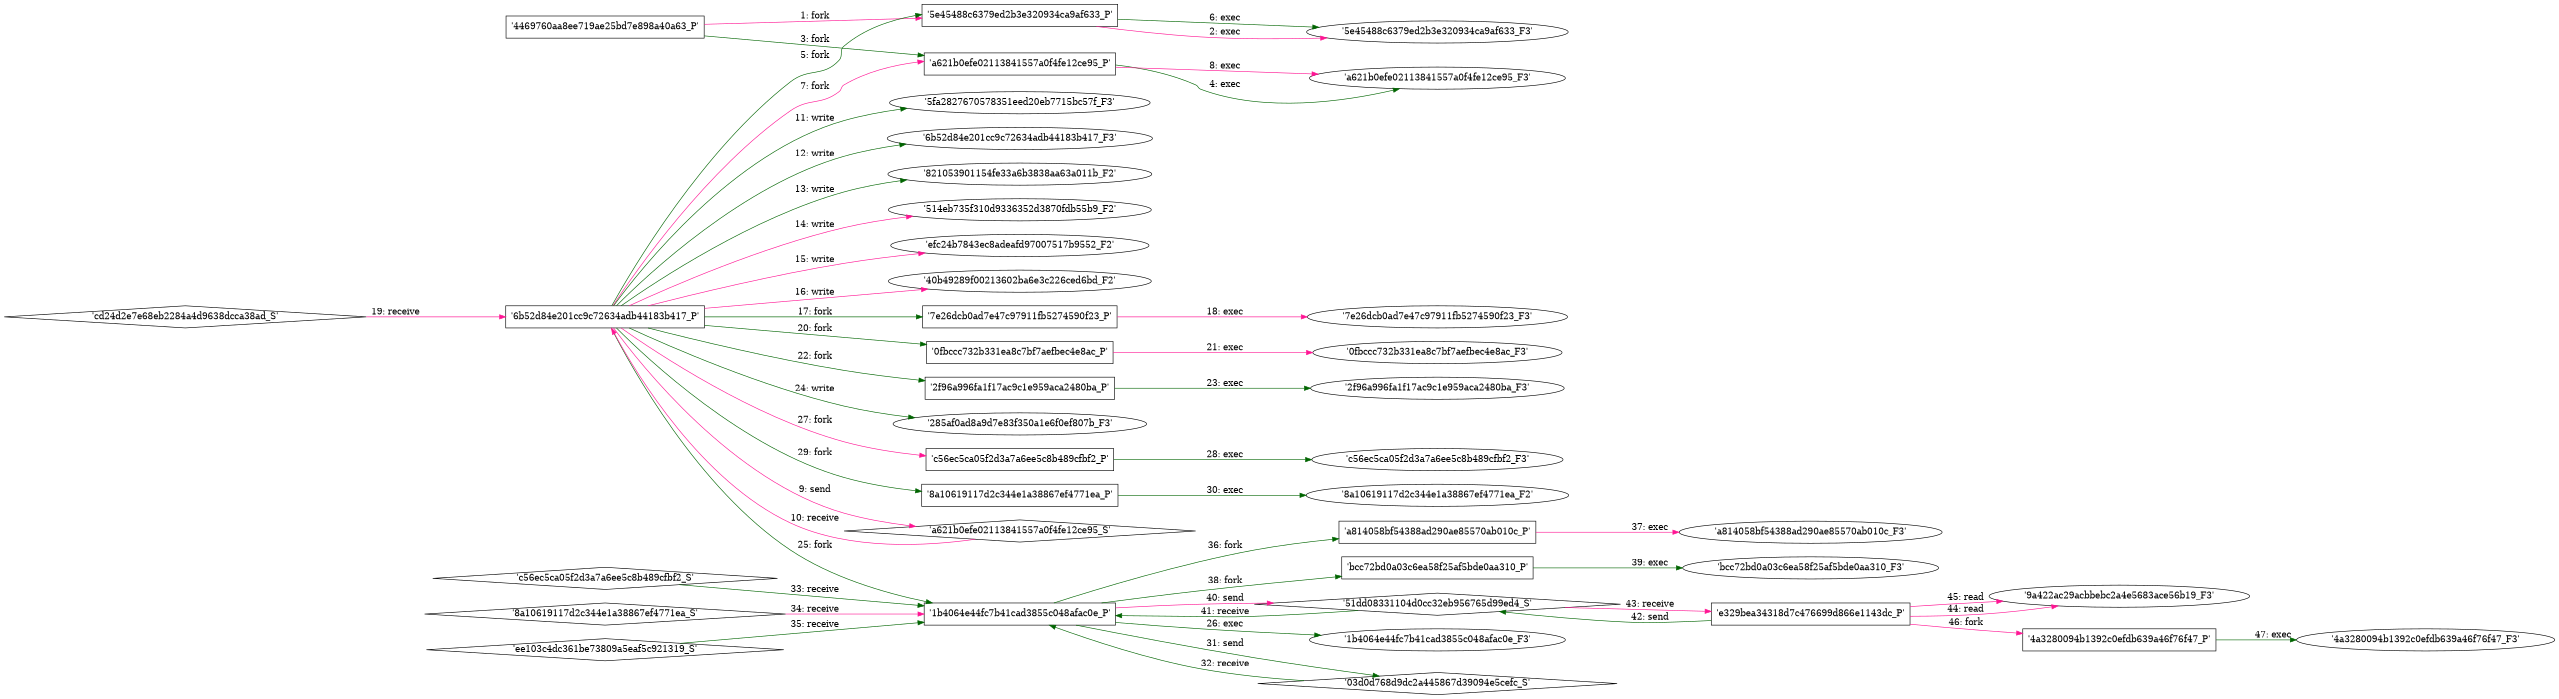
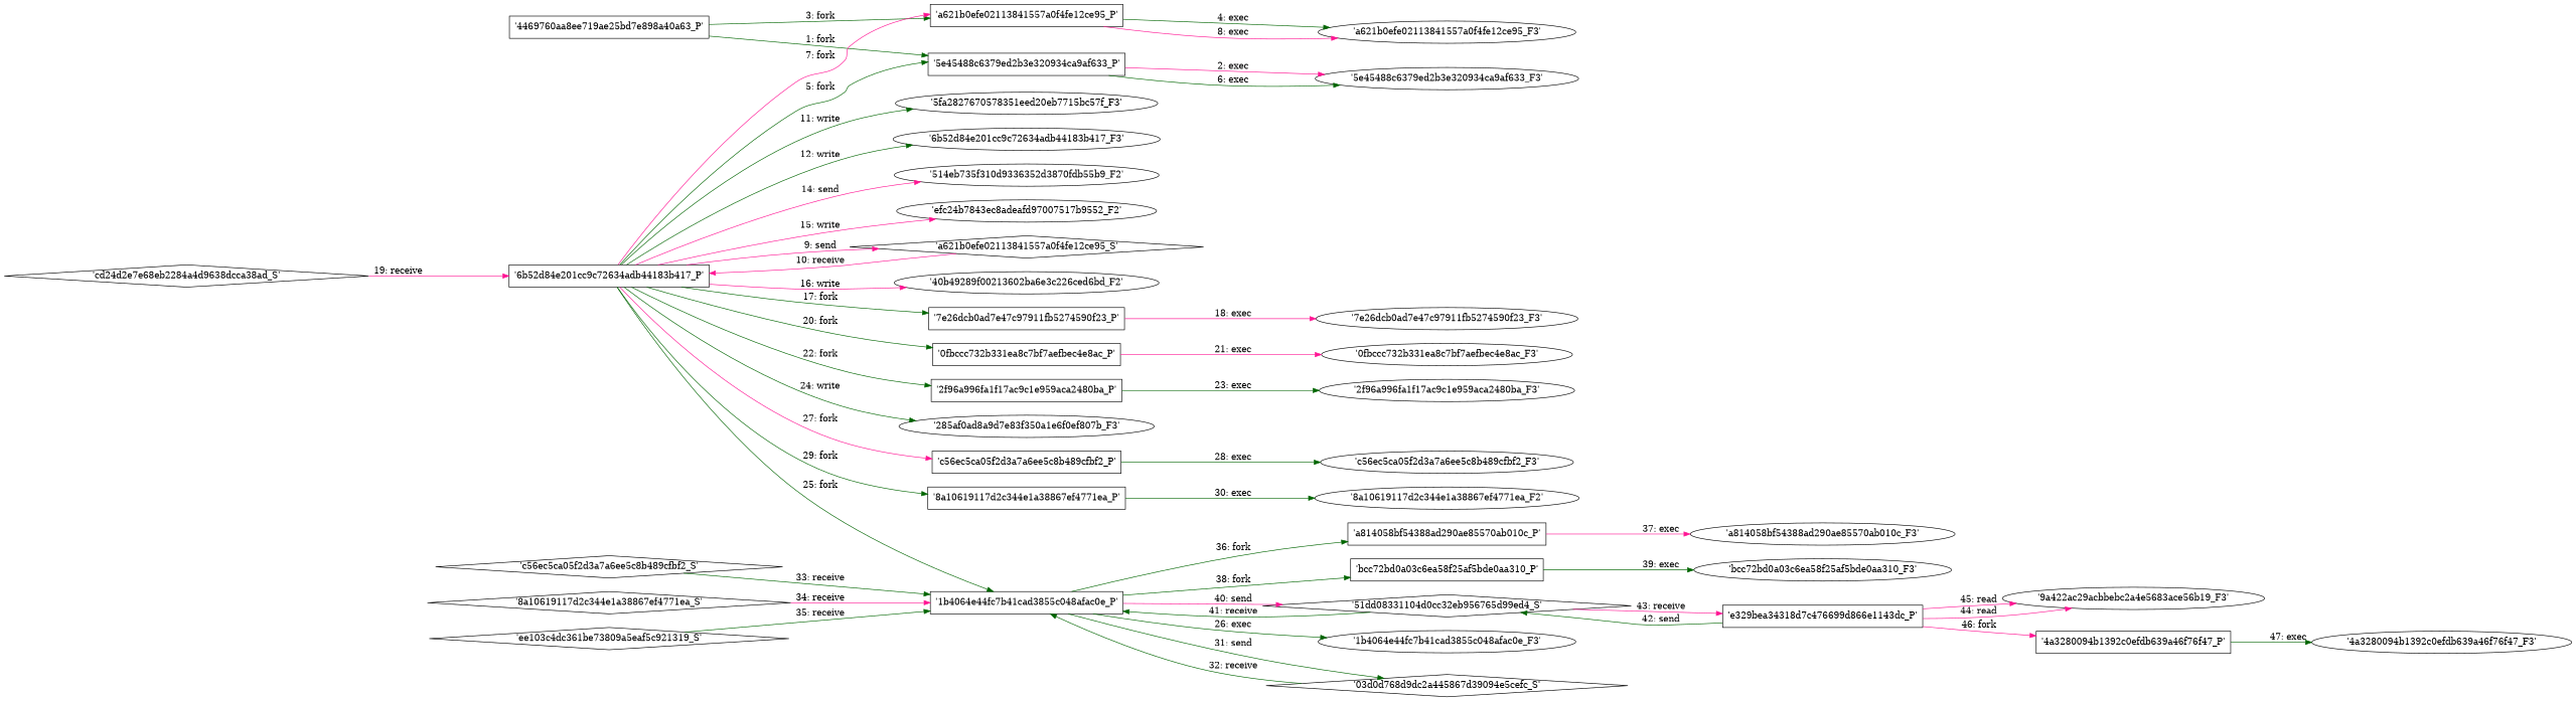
  digraph {
    engine=neato
    fixedsize=false
    fontsize=10
    nodesep=0.3
    rankdir=LR
    ranksep=0
    splines=true
    node [node_type=Process shape=ellipse]
    edge [color=darkgreen]
    "'4469760aa8ee719ae25bd7e898a40a63_P'" [shape=box]
    "'5e45488c6379ed2b3e320934ca9af633_P'" [shape=box]
    "'a621b0efe02113841557a0f4fe12ce95_P'" [shape=box]
    "'5e45488c6379ed2b3e320934ca9af633_F3'" [node_type=File]
    "'a621b0efe02113841557a0f4fe12ce95_F3'" [node_type=File]
    "'6b52d84e201cc9c72634adb44183b417_P'" [shape=box]
    "'a621b0efe02113841557a0f4fe12ce95_S'" [node_type=Socket shape=diamond]
    "'5fa2827670578351eed20eb7715bc57f_F3'" [node_type=file]
    "'6b52d84e201cc9c72634adb44183b417_F3'" [node_type=file]
-   "'821053901154fe33a6b3838aa63a011b_F2'" [node_type=file]
    "'514eb735f310d9336352d3870fdb55b9_F2'" [node_type=file]
    "'efc24b7843ec8adeafd97007517b9552_F2'" [node_type=file]
    "'40b49289f00213602ba6e3c226ced6bd_F2'" [node_type=file]
    "'7e26dcb0ad7e47c97911fb5274590f23_P'" [shape=box]
    "'0fbccc732b331ea8c7bf7aefbec4e8ac_P'" [shape=box]
    "'2f96a996fa1f17ac9c1e959aca2480ba_P'" [shape=box]
    "'285af0ad8a9d7e83f350a1e6f0ef807b_F3'" [node_type=file]
    "'1b4064e44fc7b41cad3855c048afac0e_P'" [shape=box]
    "'c56ec5ca05f2d3a7a6ee5c8b489cfbf2_P'" [shape=box]
    "'8a10619117d2c344e1a38867ef4771ea_P'" [shape=box]
    "'7e26dcb0ad7e47c97911fb5274590f23_F3'" [node_type=File]
    "'0fbccc732b331ea8c7bf7aefbec4e8ac_F3'" [node_type=File]
    "'2f96a996fa1f17ac9c1e959aca2480ba_F3'" [node_type=File]
    "'1b4064e44fc7b41cad3855c048afac0e_F3'" [node_type=File]
    "'03d0d768d9dc2a445867d39094e5cefc_S'" [node_type=Socket shape=diamond]
    "'a814058bf54388ad290ae85570ab010c_P'" [shape=box]
    "'bcc72bd0a03c6ea58f25af5bde0aa310_P'" [shape=box]
    "'51dd08331104d0cc32eb956765d99ed4_S'" [node_type=Socket shape=diamond]
    "'c56ec5ca05f2d3a7a6ee5c8b489cfbf2_F3'" [node_type=File]
    "'8a10619117d2c344e1a38867ef4771ea_F2'" [node_type=File]
    "'cd24d2e7e68eb2284a4d9638dcca38ad_S'" [node_type=Socket shape=diamond]
    "'a814058bf54388ad290ae85570ab010c_F3'" [node_type=File]
    "'bcc72bd0a03c6ea58f25af5bde0aa310_F3'" [node_type=File]
    "'e329bea34318d7c476699d866e1143dc_P'" [shape=box]
    "'c56ec5ca05f2d3a7a6ee5c8b489cfbf2_S'" [node_type=Socket shape=diamond]
    "'8a10619117d2c344e1a38867ef4771ea_S'" [node_type=Socket shape=diamond]
    "'ee103c4dc361be73809a5eaf5c921319_S'" [node_type=Socket shape=diamond]
    "'9a422ac29acbbebc2a4e5683ace56b19_F3'" [node_type=file]
    "'4a3280094b1392c0efdb639a46f76f47_P'" [shape=box]
    "'4a3280094b1392c0efdb639a46f76f47_F3'" [node_type=File]
-   "'4469760aa8ee719ae25bd7e898a40a63_P'" -> "'5e45488c6379ed2b3e320934ca9af633_P'" [color=deeppink label="1: fork"]
+   "'4469760aa8ee719ae25bd7e898a40a63_P'" -> "'5e45488c6379ed2b3e320934ca9af633_P'" [label="1: fork"]
    "'4469760aa8ee719ae25bd7e898a40a63_P'" -> "'a621b0efe02113841557a0f4fe12ce95_P'" [label="3: fork"]
    "'5e45488c6379ed2b3e320934ca9af633_P'" -> "'5e45488c6379ed2b3e320934ca9af633_F3'" [color=deeppink label="2: exec"]
    "'5e45488c6379ed2b3e320934ca9af633_P'" -> "'5e45488c6379ed2b3e320934ca9af633_F3'" [label="6: exec"]
    "'a621b0efe02113841557a0f4fe12ce95_P'" -> "'a621b0efe02113841557a0f4fe12ce95_F3'" [label="4: exec"]
    "'a621b0efe02113841557a0f4fe12ce95_P'" -> "'a621b0efe02113841557a0f4fe12ce95_F3'" [color=deeppink label="8: exec"]
    "'6b52d84e201cc9c72634adb44183b417_P'" -> "'5e45488c6379ed2b3e320934ca9af633_P'" [label="5: fork"]
    "'6b52d84e201cc9c72634adb44183b417_P'" -> "'a621b0efe02113841557a0f4fe12ce95_P'" [color=deeppink label="7: fork"]
    "'6b52d84e201cc9c72634adb44183b417_P'" -> "'a621b0efe02113841557a0f4fe12ce95_S'" [color=deeppink label="9: send"]
    "'6b52d84e201cc9c72634adb44183b417_P'" -> "'5fa2827670578351eed20eb7715bc57f_F3'" [label="11: write"]
    "'6b52d84e201cc9c72634adb44183b417_P'" -> "'6b52d84e201cc9c72634adb44183b417_F3'" [label="12: write"]
-   "'6b52d84e201cc9c72634adb44183b417_P'" -> "'821053901154fe33a6b3838aa63a011b_F2'" [label="13: write"]
-   "'6b52d84e201cc9c72634adb44183b417_P'" -> "'514eb735f310d9336352d3870fdb55b9_F2'" [color=deeppink label="14: write"]
+   "'6b52d84e201cc9c72634adb44183b417_P'" -> "'514eb735f310d9336352d3870fdb55b9_F2'" [color=deeppink label="14: send"]
    "'6b52d84e201cc9c72634adb44183b417_P'" -> "'efc24b7843ec8adeafd97007517b9552_F2'" [color=deeppink label="15: write"]
    "'6b52d84e201cc9c72634adb44183b417_P'" -> "'40b49289f00213602ba6e3c226ced6bd_F2'" [color=deeppink label="16: write"]
    "'6b52d84e201cc9c72634adb44183b417_P'" -> "'7e26dcb0ad7e47c97911fb5274590f23_P'" [label="17: fork"]
    "'6b52d84e201cc9c72634adb44183b417_P'" -> "'0fbccc732b331ea8c7bf7aefbec4e8ac_P'" [label="20: fork"]
    "'6b52d84e201cc9c72634adb44183b417_P'" -> "'2f96a996fa1f17ac9c1e959aca2480ba_P'" [label="22: fork"]
    "'6b52d84e201cc9c72634adb44183b417_P'" -> "'285af0ad8a9d7e83f350a1e6f0ef807b_F3'" [label="24: write"]
    "'6b52d84e201cc9c72634adb44183b417_P'" -> "'1b4064e44fc7b41cad3855c048afac0e_P'" [label="25: fork"]
    "'6b52d84e201cc9c72634adb44183b417_P'" -> "'c56ec5ca05f2d3a7a6ee5c8b489cfbf2_P'" [color=deeppink label="27: fork"]
    "'6b52d84e201cc9c72634adb44183b417_P'" -> "'8a10619117d2c344e1a38867ef4771ea_P'" [label="29: fork"]
    "'a621b0efe02113841557a0f4fe12ce95_S'" -> "'6b52d84e201cc9c72634adb44183b417_P'" [color=deeppink label="10: receive"]
    "'7e26dcb0ad7e47c97911fb5274590f23_P'" -> "'7e26dcb0ad7e47c97911fb5274590f23_F3'" [color=deeppink label="18: exec"]
    "'0fbccc732b331ea8c7bf7aefbec4e8ac_P'" -> "'0fbccc732b331ea8c7bf7aefbec4e8ac_F3'" [color=deeppink label="21: exec"]
    "'2f96a996fa1f17ac9c1e959aca2480ba_P'" -> "'2f96a996fa1f17ac9c1e959aca2480ba_F3'" [label="23: exec"]
    "'1b4064e44fc7b41cad3855c048afac0e_P'" -> "'1b4064e44fc7b41cad3855c048afac0e_F3'" [label="26: exec"]
    "'1b4064e44fc7b41cad3855c048afac0e_P'" -> "'03d0d768d9dc2a445867d39094e5cefc_S'" [label="31: send"]
    "'1b4064e44fc7b41cad3855c048afac0e_P'" -> "'a814058bf54388ad290ae85570ab010c_P'" [label="36: fork"]
    "'1b4064e44fc7b41cad3855c048afac0e_P'" -> "'bcc72bd0a03c6ea58f25af5bde0aa310_P'" [label="38: fork"]
    "'1b4064e44fc7b41cad3855c048afac0e_P'" -> "'51dd08331104d0cc32eb956765d99ed4_S'" [color=deeppink label="40: send"]
    "'c56ec5ca05f2d3a7a6ee5c8b489cfbf2_P'" -> "'c56ec5ca05f2d3a7a6ee5c8b489cfbf2_F3'" [label="28: exec"]
    "'8a10619117d2c344e1a38867ef4771ea_P'" -> "'8a10619117d2c344e1a38867ef4771ea_F2'" [label="30: exec"]
    "'03d0d768d9dc2a445867d39094e5cefc_S'" -> "'1b4064e44fc7b41cad3855c048afac0e_P'" [label="32: receive"]
    "'a814058bf54388ad290ae85570ab010c_P'" -> "'a814058bf54388ad290ae85570ab010c_F3'" [color=deeppink label="37: exec"]
    "'bcc72bd0a03c6ea58f25af5bde0aa310_P'" -> "'bcc72bd0a03c6ea58f25af5bde0aa310_F3'" [label="39: exec"]
    "'51dd08331104d0cc32eb956765d99ed4_S'" -> "'1b4064e44fc7b41cad3855c048afac0e_P'" [label="41: receive"]
    "'51dd08331104d0cc32eb956765d99ed4_S'" -> "'e329bea34318d7c476699d866e1143dc_P'" [color=deeppink label="43: receive"]
    "'cd24d2e7e68eb2284a4d9638dcca38ad_S'" -> "'6b52d84e201cc9c72634adb44183b417_P'" [color=deeppink label="19: receive"]
    "'e329bea34318d7c476699d866e1143dc_P'" -> "'51dd08331104d0cc32eb956765d99ed4_S'" [label="42: send"]
    "'e329bea34318d7c476699d866e1143dc_P'" -> "'9a422ac29acbbebc2a4e5683ace56b19_F3'" [color=deeppink label="44: read"]
    "'e329bea34318d7c476699d866e1143dc_P'" -> "'9a422ac29acbbebc2a4e5683ace56b19_F3'" [color=deeppink label="45: read"]
    "'e329bea34318d7c476699d866e1143dc_P'" -> "'4a3280094b1392c0efdb639a46f76f47_P'" [color=deeppink label="46: fork"]
    "'c56ec5ca05f2d3a7a6ee5c8b489cfbf2_S'" -> "'1b4064e44fc7b41cad3855c048afac0e_P'" [label="33: receive"]
    "'8a10619117d2c344e1a38867ef4771ea_S'" -> "'1b4064e44fc7b41cad3855c048afac0e_P'" [color=deeppink label="34: receive"]
    "'ee103c4dc361be73809a5eaf5c921319_S'" -> "'1b4064e44fc7b41cad3855c048afac0e_P'" [label="35: receive"]
    "'4a3280094b1392c0efdb639a46f76f47_P'" -> "'4a3280094b1392c0efdb639a46f76f47_F3'" [label="47: exec"]
  }
